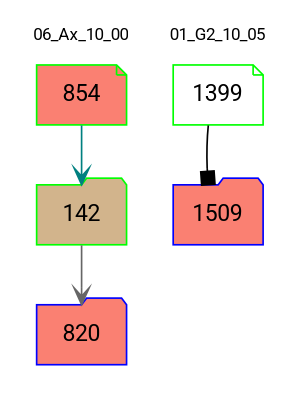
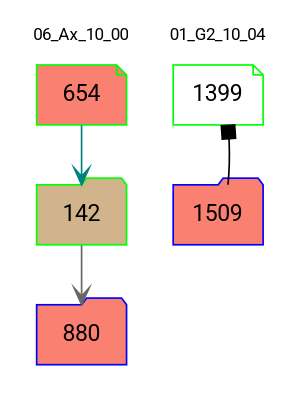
  digraph {
    fontname=Roboto
    node [color=green fillcolor=salmon fontname=Roboto shape=folder style=filled]
    edge [arrowhead=vee fontname=Roboto]
-   n1 [label=854 shape=note]
+   n1 [label=654 shape=note]
    n2 [fillcolor=tan label=142]
-   n3 [color=blue label=820]
+   n3 [color=blue label=880]
    n4 [fillcolor=white label=1399 shape=note]
    n5 [color=blue label=1509]
    subgraph cluster_1 {
      color=white
      fontsize=10
      label="06_Ax_10_00"
      n1
      n2
      n3
    }
    subgraph cluster_2 {
      color=white
      fontsize=10
-     label="01_G2_10_05"
+     label="01_G2_10_04"
      n4
      n5
    }
    n1 -> n2 [color=teal]
    n2 -> n3 [color=gray40]
-   n4 -> n5 [arrowhead=box color=black]
+   n5 -> n4 [arrowhead=box color=black]
  }
